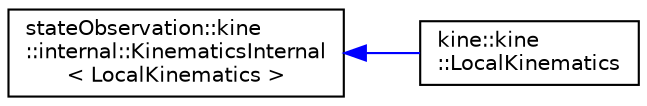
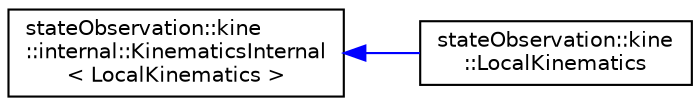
  digraph {
    rankdir=LR
    node [color=black fillcolor=white fontname=Helvetica fontsize=10 shape=record style=filled]
    n1 [height=0.2 label="stateObservation::kine\l::internal::KinematicsInternal\l\< LocalKinematics \>" width=0.4]
-   n2 [height=0.2 label="kine::kine\l::LocalKinematics" width=0.4]
+   n2 [height=0.2 label="stateObservation::kine\l::LocalKinematics" width=0.4]
    n1 -> n2 [color=blue dir=back fontname=Helvetica fontsize=10 labelfontname=Helvetica labelfontsize=10 style=solid]
  }
